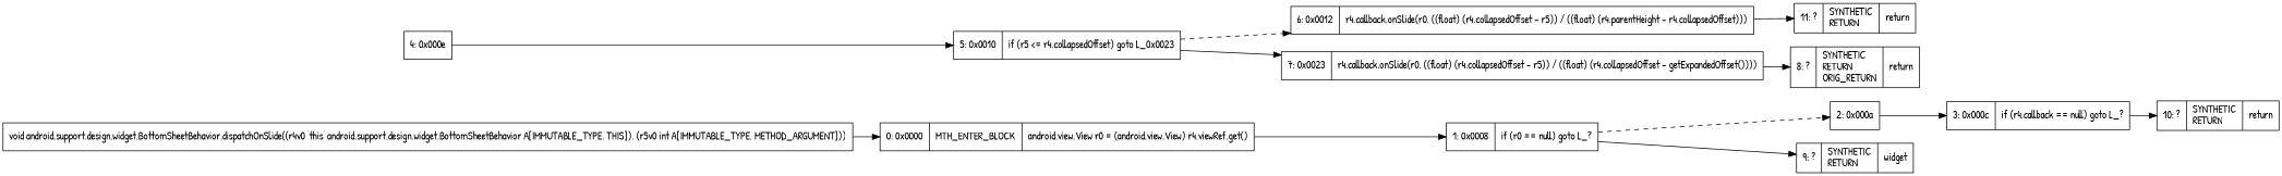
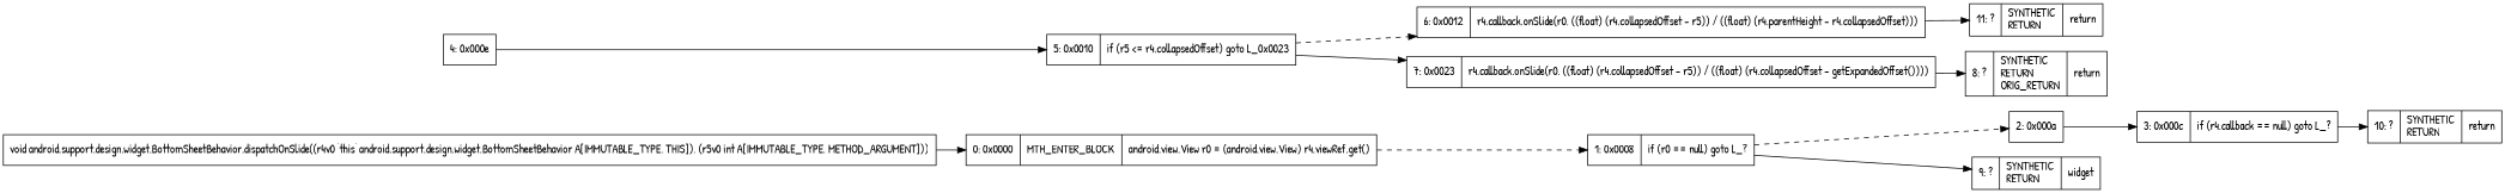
  digraph {
    fontname="Patrick Hand"
    rankdir=LR
    node [fontname="Patrick Hand" shape=record]
    edge [fontname="Patrick Hand"]
    n1 [label="{0\:\ 0x0000|MTH_ENTER_BLOCK\l|android.view.View r0 = (android.view.View) r4.viewRef.get()\l}"]
    n2 [label="{1\:\ 0x0008|if (r0 == null) goto L_?\l}"]
    n3 [label="{2\:\ 0x000a}"]
    n4 [label="{9\:\ ?|SYNTHETIC\lRETURN\l|widget\l}"]
    n5 [label="{3\:\ 0x000c|if (r4.callback == null) goto L_?\l}"]
    n6 [label="{10\:\ ?|SYNTHETIC\lRETURN\l|return\l}"]
    n7 [label="{4\:\ 0x000e}"]
    n8 [label="{5\:\ 0x0010|if (r5 \<= r4.collapsedOffset) goto L_0x0023\l}"]
    n9 [label="{6\:\ 0x0012|r4.callback.onSlide(r0, ((float) (r4.collapsedOffset \- r5)) \/ ((float) (r4.parentHeight \- r4.collapsedOffset)))\l}"]
    n10 [label="{7\:\ 0x0023|r4.callback.onSlide(r0, ((float) (r4.collapsedOffset \- r5)) \/ ((float) (r4.collapsedOffset \- getExpandedOffset())))\l}"]
    n11 [label="{11\:\ ?|SYNTHETIC\lRETURN\l|return\l}"]
    n12 [label="{8\:\ ?|SYNTHETIC\lRETURN\lORIG_RETURN\l|return\l}"]
    n13 [label="{void android.support.design.widget.BottomSheetBehavior.dispatchOnSlide((r4v0 'this' android.support.design.widget.BottomSheetBehavior A[IMMUTABLE_TYPE, THIS]), (r5v0 int A[IMMUTABLE_TYPE, METHOD_ARGUMENT])) }"]
-   n1 -> n2
+   n1 -> n2 [style=dashed]
    n2 -> n3 [style=dashed]
    n2 -> n4
    n3 -> n5
    n5 -> n6
    n7 -> n8
    n8 -> n9 [style=dashed]
    n8 -> n10
    n9 -> n11
    n10 -> n12
    n13 -> n1
  }
